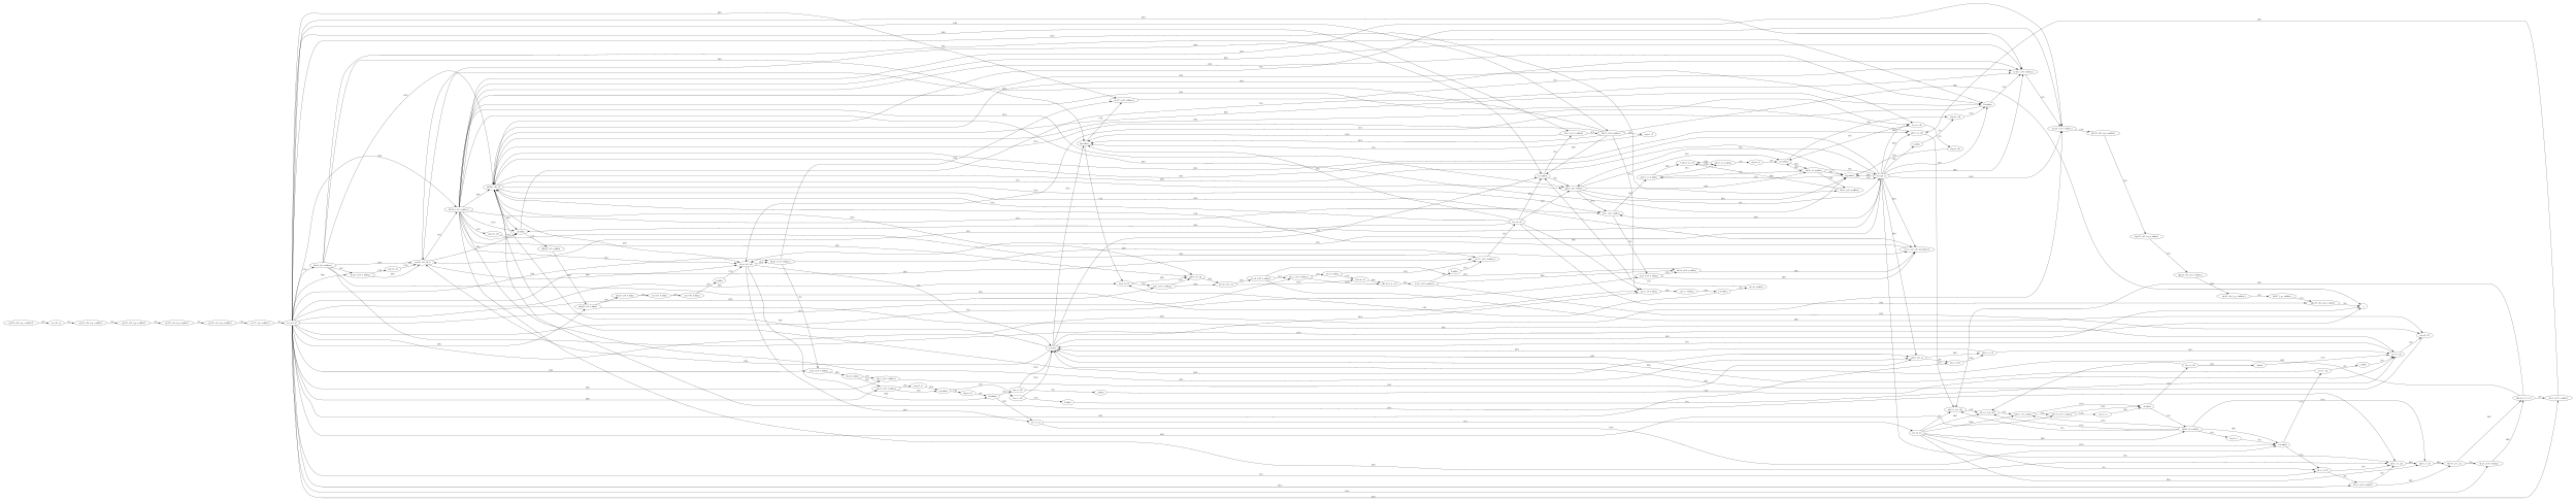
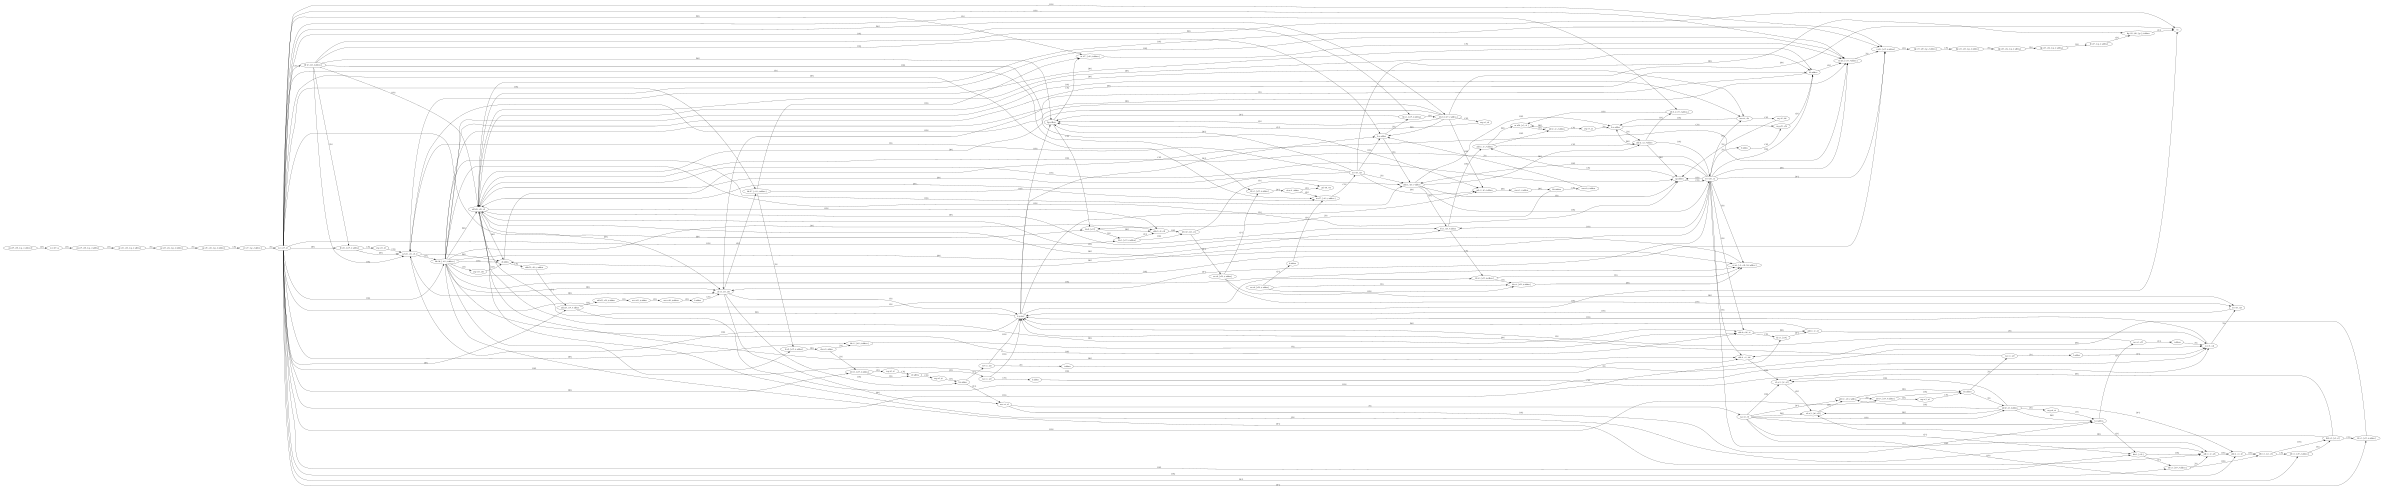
  digraph {
    fontname="EB Garamond"
    rankdir=LR
    node [fontname="EB Garamond"]
    edge [fontname="EB Garamond"]
    n1 [label="stp x29 , x30 , [ sp , #- address ]!"]
    n2 [label="mov x29 , sp"]
    n3 [label="stp x19 , x20 , [ sp , # address ]"]
    n4 [label="stp x21 , x22 , [ sp , # address ]"]
    n5 [label="stp x23 , x24 , [ sp , # address ]"]
    n6 [label="stp x25 , x26 , [ sp , # address ]"]
    n7 [label="str x27 , [ sp , # address ]"]
    n8 [label="mov x19 , x0"]
    n9 [label="ldr x0 , [ x0 , # address ]"]
    n10 [label="ldr x21 , [ x19 , # address ]"]
    n11 [label="ldr x26 , [ x19 , # address ]"]
    n12 [label="str x26 , [ x19 , # address ]"]
    n13 [label="str x26 , [ x19 , # address ]"]
    n14 [label="add x24 , x19 , # address"]
    n15 [label="ldr x27 , [ x19 , # address ]"]
    n16 [label="ldr x0 , [ x19 , # address ]"]
    n17 [label="ldr w0 , [ x19 , # address ]"]
    n18 [label="ldr x1 , [ x19 , # address ]"]
    n19 [label="ldr x1 , [ x19 ]"]
    n20 [label="ldr x0 , [ x19 ]"]
    n21 [label="ldr x1 , [ x19 , # address ]"]
    n22 [label="ldr x1 , [ x19 , # address ]"]
    n23 [label="str x27 , [ x19 , # address ]"]
    n24 [label="ldr x1 , [ x19 , # address ]"]
    n25 [label="ldr x1 , [ x19 ]"]
    n26 [label="ldr x3 , [ x19 , # address ]"]
    n27 [label="ldr x0 , [ x19 , # address ]"]
    n28 [label="str x27 , [ x19 , # address ]"]
    n29 [label="ldr x3 , [ x19 , # address ]"]
    n30 [label="ldr x3 , [ x19 , # address ]"]
    n31 [label="ldr x1 , [ x19 , # address ]"]
    n32 [label="ldr w3 , [ x19 , # address ]"]
    n33 [label="ldr x3 , [ x19 , # address ]"]
    n34 [label="csel x21 , x21 , x0 , le"]
    n35 [label=ret]
    n36 [label="b.ne address"]
    n37 [label="sub x1 , x0 , # address"]
    n38 [label="add x26 , x26 , x0"]
    n39 [label="b.ge address"]
    n40 [label="cmp x21 , x0"]
    n41 [label="b.le address"]
    n42 [label="sub x2 , x21 , x26"]
    n43 [label="b.le address"]
    n44 [label="cmp x21 , x26"]
    n45 [label="add x0 , x26 , x1"]
    n46 [label="add x0 , x0 , x26"]
    n47 [label="add x2 , x26 , # address"]
    n48 [label="lsl x1 , x26 , # address"]
    n49 [label="str w4 , [ x3 , x26 , lsl # address ]"]
    n50 [label="mov x4 , x26"]
    n51 [label="b.ge address"]
    n52 [label="add x1 , x1 , x26"]
    n53 [label="add x1 , x1 , x26"]
    n54 [label="ldp x19 , x20 , [ sp , # address ]"]
    n55 [label="add x23 , x29 , # address"]
    n56 [label="mov x3 , x24"]
    n57 [label="cbnz x0 , address"]
    n58 [label="cmp w0 , # 0"]
    n59 [label="b.le address"]
    n60 [label="add x1 , x1 , x0"]
    n61 [label="ldrb w0 , [ x0 , x1 ]"]
    n62 [label="cbnz x1 , address"]
-   n63 [label="ldrb w0 , [ x1 , x0 ]"]
    n64 [label="mov x0 , x25"]
    n65 [label="ldr w4 , [ x29 , # address ]"]
    n66 [label="cmp x1 , x0"]
    n67 [label="ldrb w1 , [ x1 , x3 ]"]
    n68 [label="ldrb w3 , [ x3 , x1 ]"]
    n69 [label="b.le address"]
    n70 [label="cmp w3 , w1"]
    n71 [label="str w20 , [ x3 , x1 ]"]
    n72 [label="cmn x1 , # address"]
    n73 [label="add x22 , x29 , # address"]
    n74 [label="b.le address"]
    n75 [label="mov x4 , x2"]
    n76 [label="bl symbol"]
    n77 [label="mov x26 , x2"]
    n78 [label="add x2 , x2 , # address"]
    n79 [label="b.ne address"]
    n80 [label="add x1 , x1 , # address"]
    n81 [label="cmp x2 , x26"]
    n82 [label="add x1 , x1 , x0"]
    n83 [label="strb w3 , [ x1 , x0 ]"]
    n84 [label="ldp x21 , x22 , [ sp , # address ]"]
    n85 [label="ldp x23 , x24 , [ sp , # address ]"]
    n86 [label="ldp x25 , x26 , [ sp , # address ]"]
    n87 [label="ldr x27 , [ sp , # address ]"]
    n88 [label="ldp x29 , x30 , [ sp ] , # address"]
    n89 [label="mov x25 , # address"]
    n90 [label="mov x0 , x23"]
    n91 [label="mov w20 , # address"]
    n92 [label="b address"]
    n93 [label="mov x1 , x22"]
    n94 [label="mov x0 , # 0"]
    n95 [label="b.ne address"]
    n96 [label="mov x1 , x22"]
    n97 [label="cmp x2 , # 0"]
    n98 [label="b address"]
    n99 [label="b address"]
    n100 [label="add x0 , x0 , # address"]
    n101 [label="strb w3 , [ x0 , x22 ]"]
    n102 [label="add w1 , w0 , # address"]
    n103 [label="mov x1 , x22"]
    n104 [label="str w0 , [ x29 , # address ]"]
    n105 [label="uxtb w0 , w0"]
    n106 [label="str w0 , [ x29 , # address ]"]
    n107 [label="cmn x0 , # address"]
    n108 [label="b address"]
    n109 [label="cmp x21 , x26"]
    n110 [label="b.hi address"]
    n111 [label="cmp x0 , x4"]
    n112 [label="b address"]
    n113 [label="add x1 , x1 , # address"]
    n114 [label="cmp x4 , x2"]
    n115 [label="mov x1 , x22"]
    n116 [label="b address"]
    n117 [label="b address"]
    n1 -> n2 [label=CFG]
    n2 -> n3 [label=CFG]
    n3 -> n4 [label=CFG]
    n4 -> n5 [label=CFG]
    n5 -> n6 [label=CFG]
    n6 -> n7 [label=CFG]
    n7 -> n8 [label=CFG]
    n8 -> n9 [label=CFG]
    n8 -> n10 [label=DFG]
    n8 -> n11 [label=DFG]
    n8 -> n12 [label=DFG]
    n8 -> n13 [label=DFG]
    n8 -> n14 [label=DFG]
    n8 -> n15 [label=DFG]
    n8 -> n16 [label=DFG]
    n8 -> n17 [label=DFG]
    n8 -> n18 [label=DFG]
    n8 -> n19 [label=DFG]
    n8 -> n20 [label=DFG]
    n8 -> n21 [label=DFG]
    n8 -> n22 [label=DFG]
    n8 -> n23 [label=DFG]
    n8 -> n24 [label=DFG]
    n8 -> n25 [label=DFG]
    n8 -> n26 [label=DFG]
    n8 -> n27 [label=DFG]
    n8 -> n28 [label=DFG]
    n8 -> n29 [label=DFG]
    n8 -> n30 [label=DFG]
    n8 -> n31 [label=DFG]
    n8 -> n32 [label=DFG]
    n8 -> n33 [label=DFG]
    n9 -> n10 [label=CFG]
    n9 -> n34 [label=DFG]
    n9 -> n35 [label=DFG]
    n9 -> n36 [label=DFG]
    n9 -> n37 [label=DFG]
    n9 -> n38 [label=DFG]
    n9 -> n39 [label=DFG]
    n10 -> n34 [label=DFG]
    n10 -> n40 [label=CFG]
    n11 -> n12 [label=DFG]
    n11 -> n13 [label=DFG]
    n11 -> n38 [label=DFG]
    n11 -> n41 [label=DFG]
    n11 -> n42 [label=DFG]
    n11 -> n43 [label=DFG]
    n11 -> n44 [label=CFG]
    n11 -> n45 [label=DFG]
    n11 -> n46 [label=DFG]
    n11 -> n47 [label=DFG]
    n11 -> n48 [label=DFG]
    n11 -> n49 [label=DFG]
    n11 -> n50 [label=DFG]
    n11 -> n51 [label=DFG]
    n11 -> n52 [label=DFG]
    n11 -> n53 [label=DFG]
    n12 -> n13 [label=CFG]
    n13 -> n54 [label=CFG]
    n14 -> n55 [label=CFG]
    n14 -> n56 [label=DFG]
    n15 -> n16 [label=CFG]
    n15 -> n23 [label=DFG]
    n15 -> n28 [label=DFG]
    n16 -> n57 [label=DFG]
    n17 -> n58 [label=CFG]
    n17 -> n59 [label=DFG]
    n18 -> n45 [label=DFG]
    n19 -> n60 [label=DFG]
    n20 -> n21 [label=CFG]
    n20 -> n46 [label=DFG]
    n21 -> n46 [label=CFG]
    n21 -> n61 [label=DFG]
    n22 -> n62 [label=DFG]
-   n22 -> n63 [label=DFG]
    n23 -> n64 [label=CFG]
    n24 -> n27 [label=CFG]
    n24 -> n39 [label=DFG]
    n25 -> n29 [label=CFG]
    n25 -> n52 [label=DFG]
    n26 -> n49 [label=DFG]
    n26 -> n65 [label=CFG]
    n27 -> n34 [label=DFG]
    n27 -> n35 [label=DFG]
    n27 -> n36 [label=DFG]
    n27 -> n37 [label=DFG]
    n27 -> n38 [label=DFG]
    n27 -> n39 [label=DFG]
    n27 -> n66 [label=CFG]
    n28 -> n12 [label=CFG]
    n29 -> n52 [label=CFG]
    n29 -> n67 [label=DFG]
    n30 -> n68 [label=DFG]
    n31 -> n53 [label=DFG]
    n32 -> n69 [label=DFG]
    n32 -> n70 [label=CFG]
    n33 -> n71 [label=DFG]
    n34 -> n11 [label=CFG]
    n34 -> n41 [label=DFG]
    n34 -> n42 [label=DFG]
    n34 -> n43 [label=DFG]
    n36 -> n24 [label=CFG]
    n36 -> n47 [label=CFG]
    n37 -> n72 [label=DFG]
    n38 -> n12 [label=DFG]
    n38 -> n13 [label=DFG]
    n38 -> n41 [label=DFG]
    n38 -> n42 [label=DFG]
    n38 -> n43 [label=DFG]
    n38 -> n45 [label=DFG]
    n38 -> n46 [label=DFG]
    n38 -> n47 [label=DFG]
    n38 -> n48 [label=DFG]
    n38 -> n49 [label=DFG]
    n38 -> n50 [label=DFG]
    n38 -> n51 [label=DFG]
    n38 -> n52 [label=DFG]
    n38 -> n53 [label=DFG]
    n39 -> n20 [label=CFG]
    n39 -> n28 [label=CFG]
    n40 -> n34 [label=CFG]
    n41 -> n12 [label=CFG]
    n41 -> n73 [label=CFG]
    n42 -> n15 [label=CFG]
    n42 -> n74 [label=DFG]
    n42 -> n75 [label=DFG]
    n42 -> n76 [label=DFG]
    n43 -> n12 [label=CFG]
    n43 -> n42 [label=CFG]
    n44 -> n41 [label=CFG]
    n45 -> n19 [label=CFG]
    n45 -> n60 [label=DFG]
    n46 -> n61 [label=DFG]
    n47 -> n48 [label=CFG]
    n47 -> n51 [label=DFG]
    n47 -> n77 [label=DFG]
    n47 -> n78 [label=DFG]
    n47 -> n79 [label=DFG]
    n48 -> n26 [label=CFG]
    n48 -> n80 [label=DFG]
    n49 -> n38 [label=CFG]
    n50 -> n79 [label=DFG]
    n50 -> n81 [label=CFG]
    n51 -> n77 [label=CFG]
    n51 -> n80 [label=CFG]
    n52 -> n82 [label=DFG]
    n53 -> n83 [label=DFG]
    n54 -> n84 [label=CFG]
    n55 -> n89 [label=CFG]
    n56 -> n76 [label=DFG]
    n56 -> n90 [label=CFG]
    n57 -> n17 [label=CFG]
    n57 -> n18 [label=CFG]
    n58 -> n59 [label=CFG]
    n59 -> n96 [label=CFG]
    n59 -> n97 [label=CFG]
    n60 -> n56 [label=CFG]
    n60 -> n76 [label=DFG]
    n61 -> n104 [label=DFG]
    n61 -> n105 [label=DFG]
    n62 -> n23 [label=CFG]
    n62 -> n105 [label=CFG]
-   n63 -> n106 [label=DFG]
    n64 -> n34 [label=DFG]
    n64 -> n36 [label=DFG]
    n64 -> n37 [label=DFG]
    n64 -> n38 [label=DFG]
    n64 -> n39 [label=DFG]
    n64 -> n47 [label=CFG]
    n64 -> n88 [label=DFG]
    n65 -> n49 [label=DFG]
    n66 -> n39 [label=CFG]
    n67 -> n30 [label=CFG]
    n67 -> n68 [label=DFG]
    n68 -> n31 [label=CFG]
    n68 -> n83 [label=DFG]
    n68 -> n101 [label=DFG]
    n69 -> n100 [label=CFG]
    n69 -> n115 [label=CFG]
    n70 -> n69 [label=CFG]
    n71 -> n113 [label=CFG]
    n72 -> n110 [label=DFG]
    n73 -> n14 [label=CFG]
    n74 -> n75 [label=CFG]
    n74 -> n93 [label=CFG]
    n75 -> n94 [label=CFG]
    n75 -> n95 [label=DFG]
    n76 -> n34 [label=DFG]
    n76 -> n35 [label=DFG]
    n76 -> n36 [label=DFG]
    n76 -> n37 [label=DFG]
    n76 -> n38 [label=DFG]
    n76 -> n39 [label=DFG]
    n77 -> n12 [label=DFG]
    n77 -> n13 [label=DFG]
    n77 -> n38 [label=DFG]
    n77 -> n41 [label=DFG]
    n77 -> n42 [label=DFG]
    n77 -> n43 [label=DFG]
    n77 -> n45 [label=DFG]
    n77 -> n47 [label=DFG]
    n77 -> n48 [label=DFG]
    n77 -> n49 [label=DFG]
    n77 -> n50 [label=DFG]
    n77 -> n51 [label=DFG]
    n77 -> n52 [label=DFG]
    n77 -> n53 [label=DFG]
    n77 -> n108 [label=CFG]
    n78 -> n33 [label=CFG]
    n78 -> n51 [label=DFG]
    n78 -> n77 [label=DFG]
    n78 -> n79 [label=DFG]
    n79 -> n78 [label=CFG]
    n79 -> n109 [label=CFG]
    n80 -> n71 [label=DFG]
    n80 -> n78 [label=CFG]
    n80 -> n113 [label=DFG]
    n81 -> n51 [label=CFG]
    n82 -> n67 [label=DFG]
    n83 -> n101 [label=CFG]
    n84 -> n85 [label=CFG]
    n85 -> n86 [label=CFG]
    n86 -> n87 [label=CFG]
    n87 -> n88 [label=CFG]
    n88 -> n35 [label=CFG]
    n89 -> n91 [label=CFG]
    n90 -> n76 [label=DFG]
    n91 -> n92 [label=CFG]
    n92 -> n42 [label=CFG]
    n93 -> n76 [label=DFG]
    n93 -> n99 [label=CFG]
    n94 -> n25 [label=CFG]
    n94 -> n82 [label=DFG]
    n94 -> n83 [label=DFG]
    n94 -> n95 [label=DFG]
    n94 -> n100 [label=DFG]
    n94 -> n101 [label=DFG]
    n94 -> n102 [label=DFG]
    n95 -> n25 [label=CFG]
    n95 -> n103 [label=CFG]
    n96 -> n76 [label=DFG]
    n96 -> n98 [label=CFG]
    n97 -> n74 [label=CFG]
    n98 -> n56 [label=CFG]
    n99 -> n56 [label=CFG]
    n100 -> n82 [label=DFG]
    n100 -> n83 [label=DFG]
    n100 -> n95 [label=DFG]
    n100 -> n101 [label=DFG]
    n100 -> n102 [label=DFG]
    n100 -> n111 [label=CFG]
    n101 -> n102 [label=CFG]
    n102 -> n32 [label=CFG]
    n102 -> n69 [label=DFG]
    n103 -> n76 [label=DFG]
    n103 -> n117 [label=CFG]
    n104 -> n22 [label=CFG]
    n104 -> n65 [label=DFG]
    n104 -> n90 [label=DFG]
-   n105 -> n63 [label=DFG]
    n106 -> n65 [label=DFG]
    n106 -> n90 [label=DFG]
    n106 -> n112 [label=CFG]
    n107 -> n36 [label=CFG]
    n108 -> n109 [label=CFG]
    n109 -> n43 [label=CFG]
    n110 -> n20 [label=CFG]
    n110 -> n107 [label=CFG]
    n111 -> n95 [label=CFG]
    n112 -> n23 [label=CFG]
    n113 -> n71 [label=DFG]
    n113 -> n114 [label=CFG]
    n114 -> n79 [label=CFG]
    n115 -> n76 [label=DFG]
    n115 -> n116 [label=CFG]
    n116 -> n56 [label=CFG]
    n117 -> n56 [label=CFG]
  }
